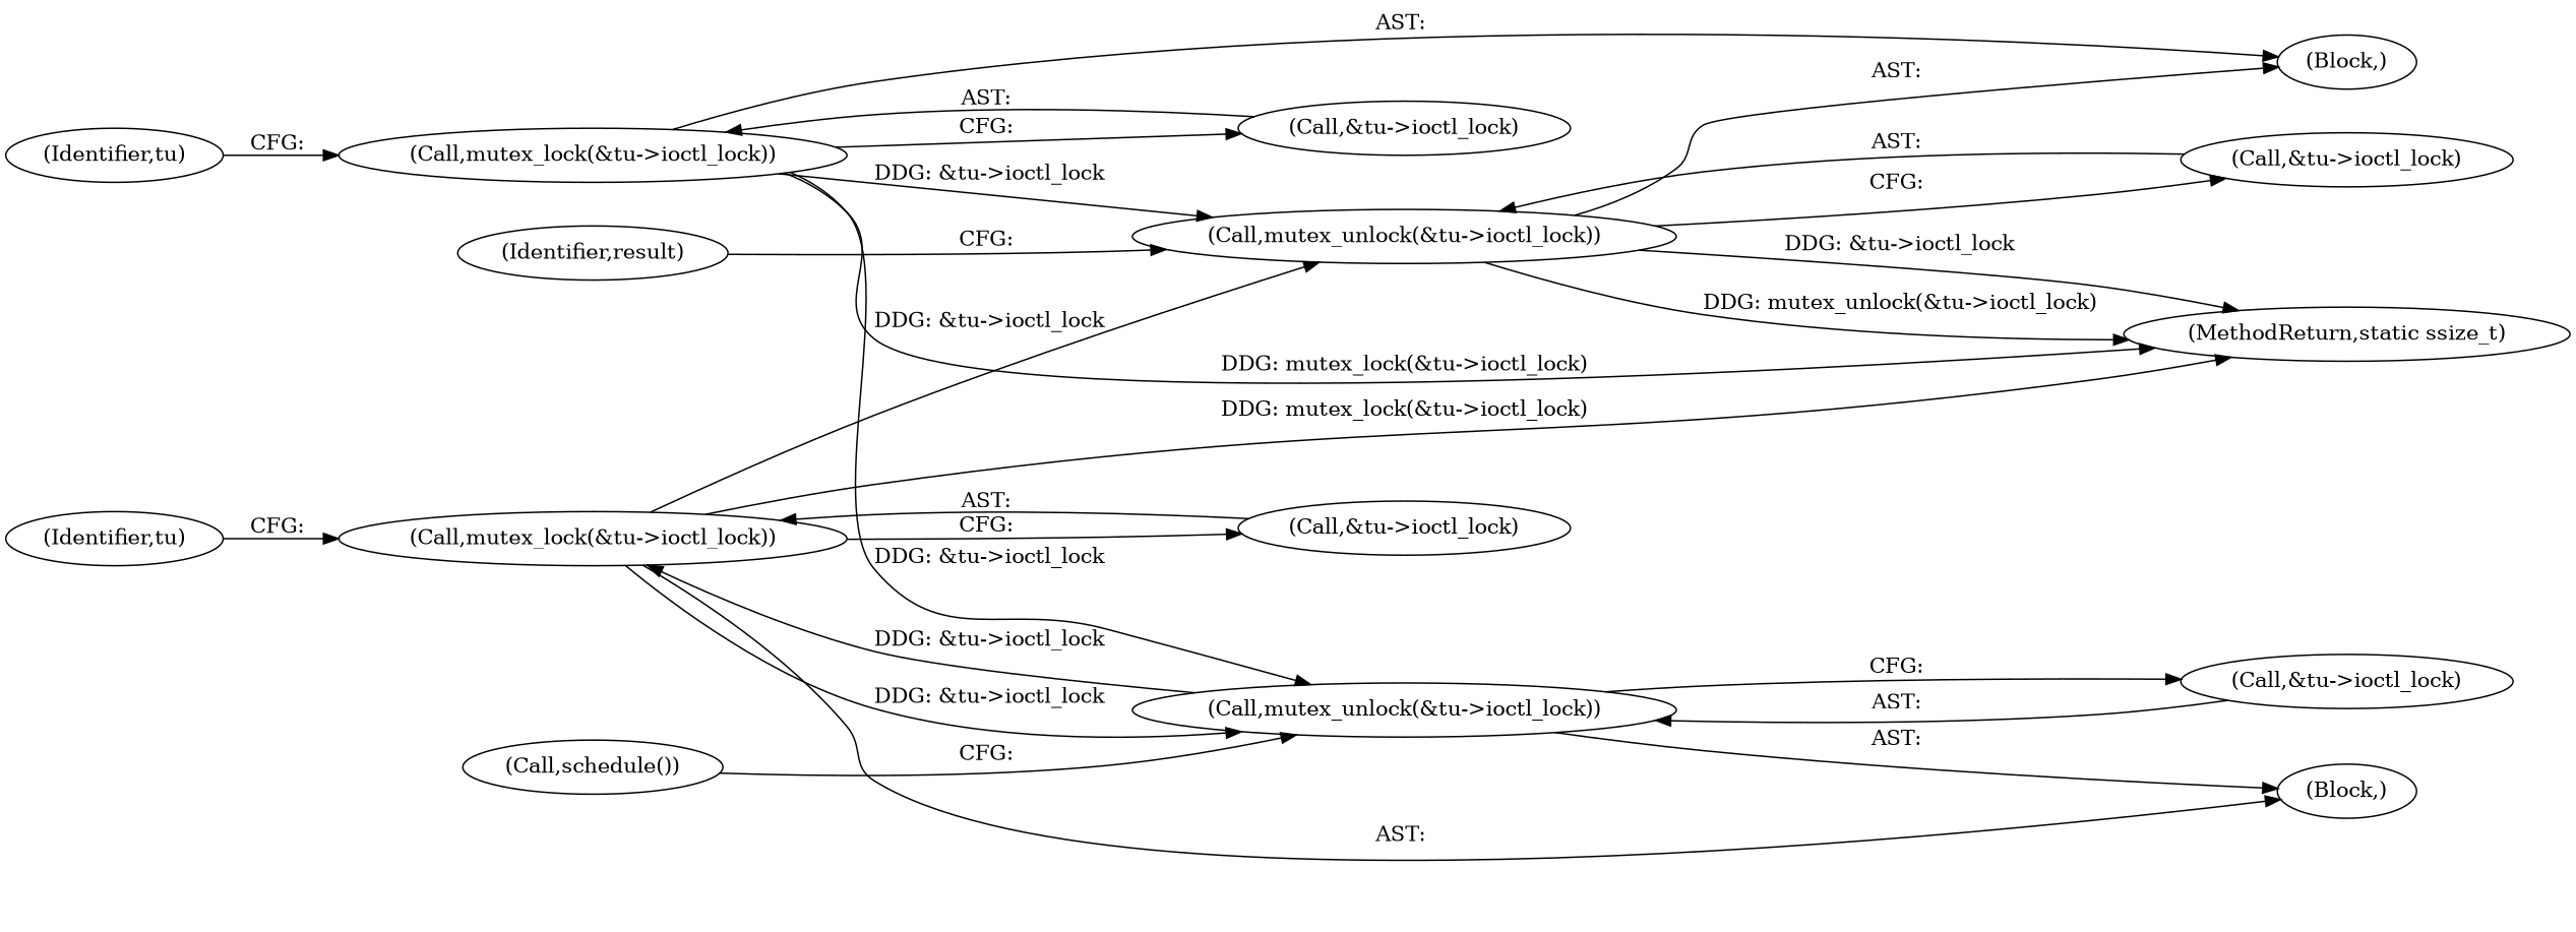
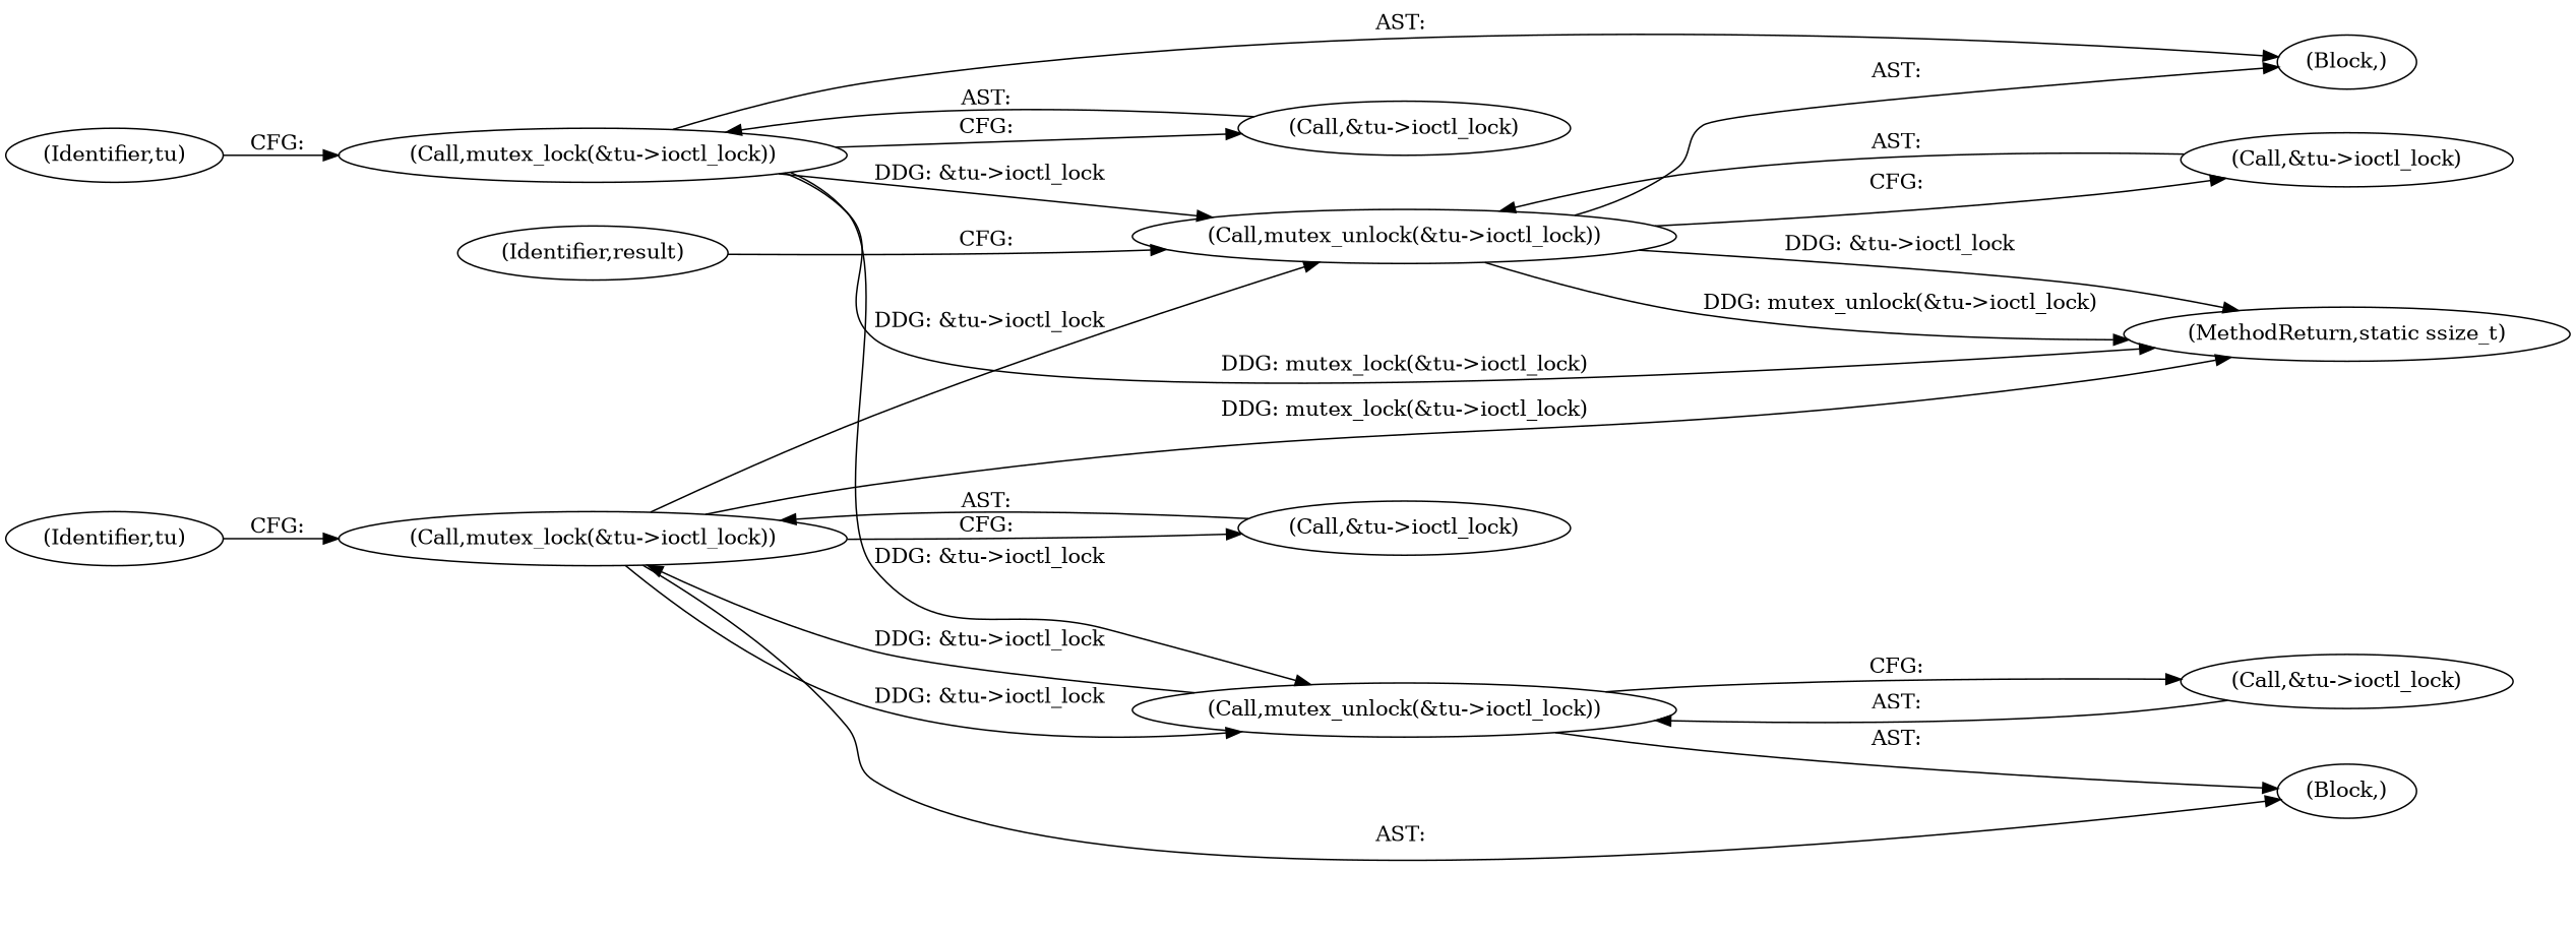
  digraph {
    rankdir=LR
    n1 [label="(Call,mutex_lock(&tu->ioctl_lock))"]
    n2 [label="(Call,mutex_unlock(&tu->ioctl_lock))"]
    n3 [label="(Call,mutex_unlock(&tu->ioctl_lock))"]
    n4 [label="(MethodReturn,static ssize_t)"]
    n5 [label="(Block,)"]
    n6 [label="(Call,&tu->ioctl_lock)"]
    n7 [label="(Call,&tu->ioctl_lock)"]
    n8 [label="(Call,mutex_lock(&tu->ioctl_lock))"]
    n9 [label="(Block,)"]
    n10 [label="(Call,&tu->ioctl_lock)"]
    n11 [label="(Call,&tu->ioctl_lock)"]
-   n12 [label="(Call,schedule())"]
    n13 [label="(Identifier,tu)"]
    n14 [label="(Identifier,tu)"]
    n15 [label="(Identifier,result)"]
    n1 -> n2 [label="DDG: &tu->ioctl_lock"]
    n1 -> n3 [label="DDG: &tu->ioctl_lock"]
    n1 -> n4 [label="DDG: mutex_lock(&tu->ioctl_lock)"]
    n1 -> n5 [label="AST: "]
    n1 -> n6 [label="CFG: "]
    n2 -> n1 [label="DDG: &tu->ioctl_lock"]
    n2 -> n5 [label="AST: "]
    n2 -> n7 [label="CFG: "]
    n3 -> n4 [label="DDG: &tu->ioctl_lock"]
    n3 -> n4 [label="DDG: mutex_unlock(&tu->ioctl_lock)"]
    n3 -> n9 [label="AST: "]
    n3 -> n11 [label="CFG: "]
    n6 -> n1 [label="AST: "]
    n7 -> n2 [label="AST: "]
    n8 -> n2 [label="DDG: &tu->ioctl_lock"]
    n8 -> n3 [label="DDG: &tu->ioctl_lock"]
    n8 -> n4 [label="DDG: mutex_lock(&tu->ioctl_lock)"]
    n8 -> n9 [label="AST: "]
    n8 -> n10 [label="CFG: "]
    n10 -> n8 [label="AST: "]
    n11 -> n3 [label="AST: "]
-   n12 -> n2 [label="CFG: "]
    n13 -> n8 [label="CFG: "]
    n14 -> n1 [label="CFG: "]
    n15 -> n3 [label="CFG: "]
  }
